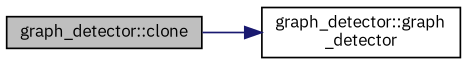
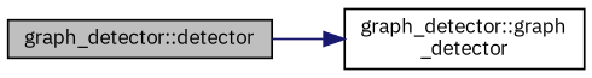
  digraph {
    rankdir=LR
    fontname="IBM Plex Sans"
    node [color=black fontname="IBM Plex Sans" fontsize=10 shape=record style=filled]
-   n1 [fillcolor=grey75 fontcolor=black height=0.2 label="graph_detector::clone" width=0.4]
+   n1 [fillcolor=grey75 fontcolor=black height=0.2 label="graph_detector::detector" width=0.4]
    n2 [fillcolor=white height=0.2 label="graph_detector::graph\l_detector" width=0.4]
    n1 -> n2 [color=midnightblue fontname="IBM Plex Sans" fontsize=10 labelfontname=Helvetica labelfontsize=10 style=solid]
  }
